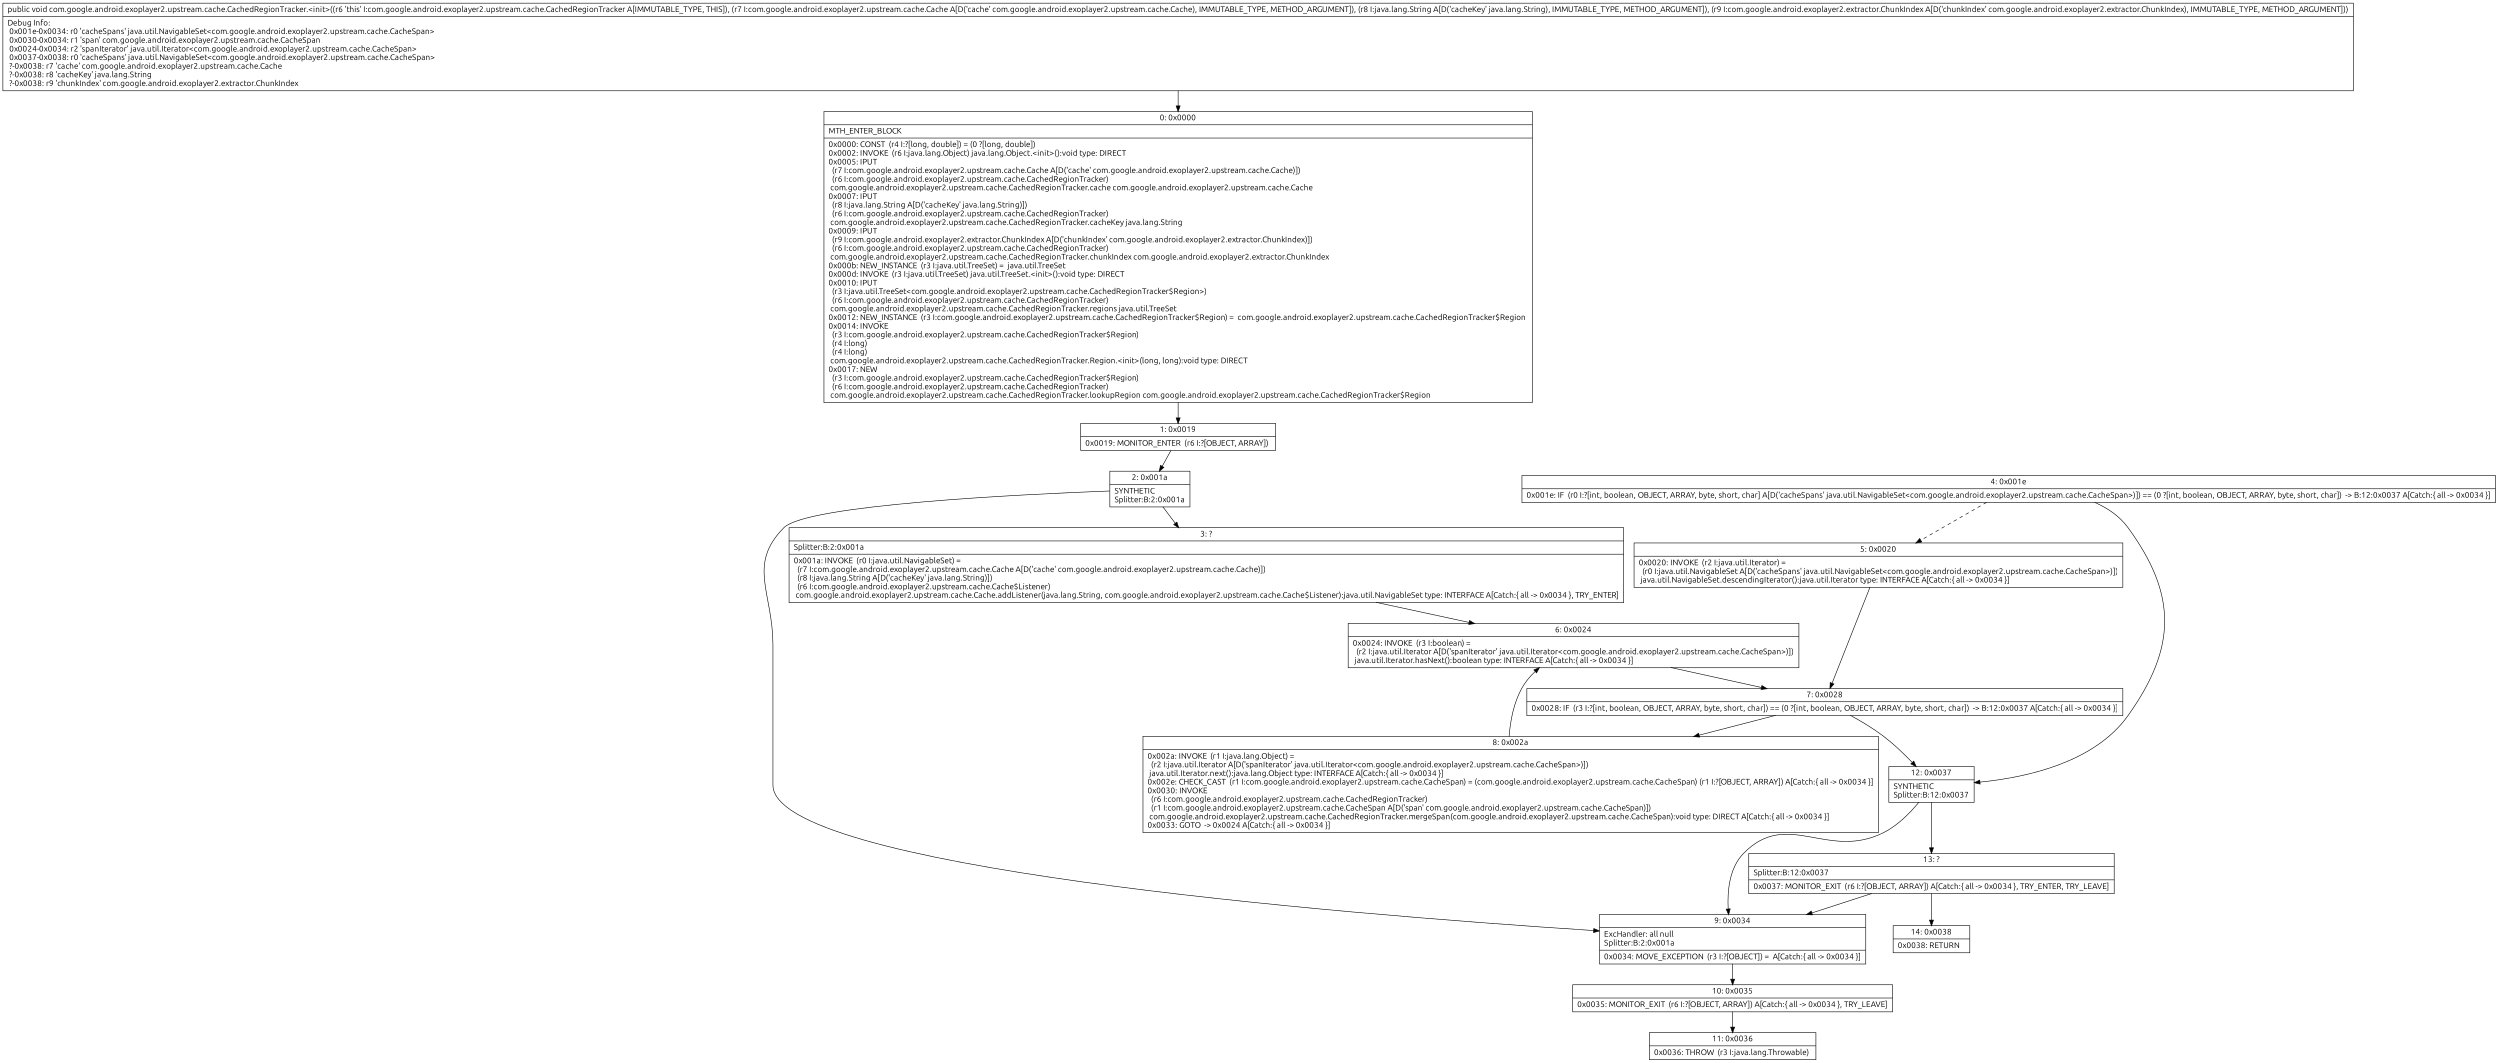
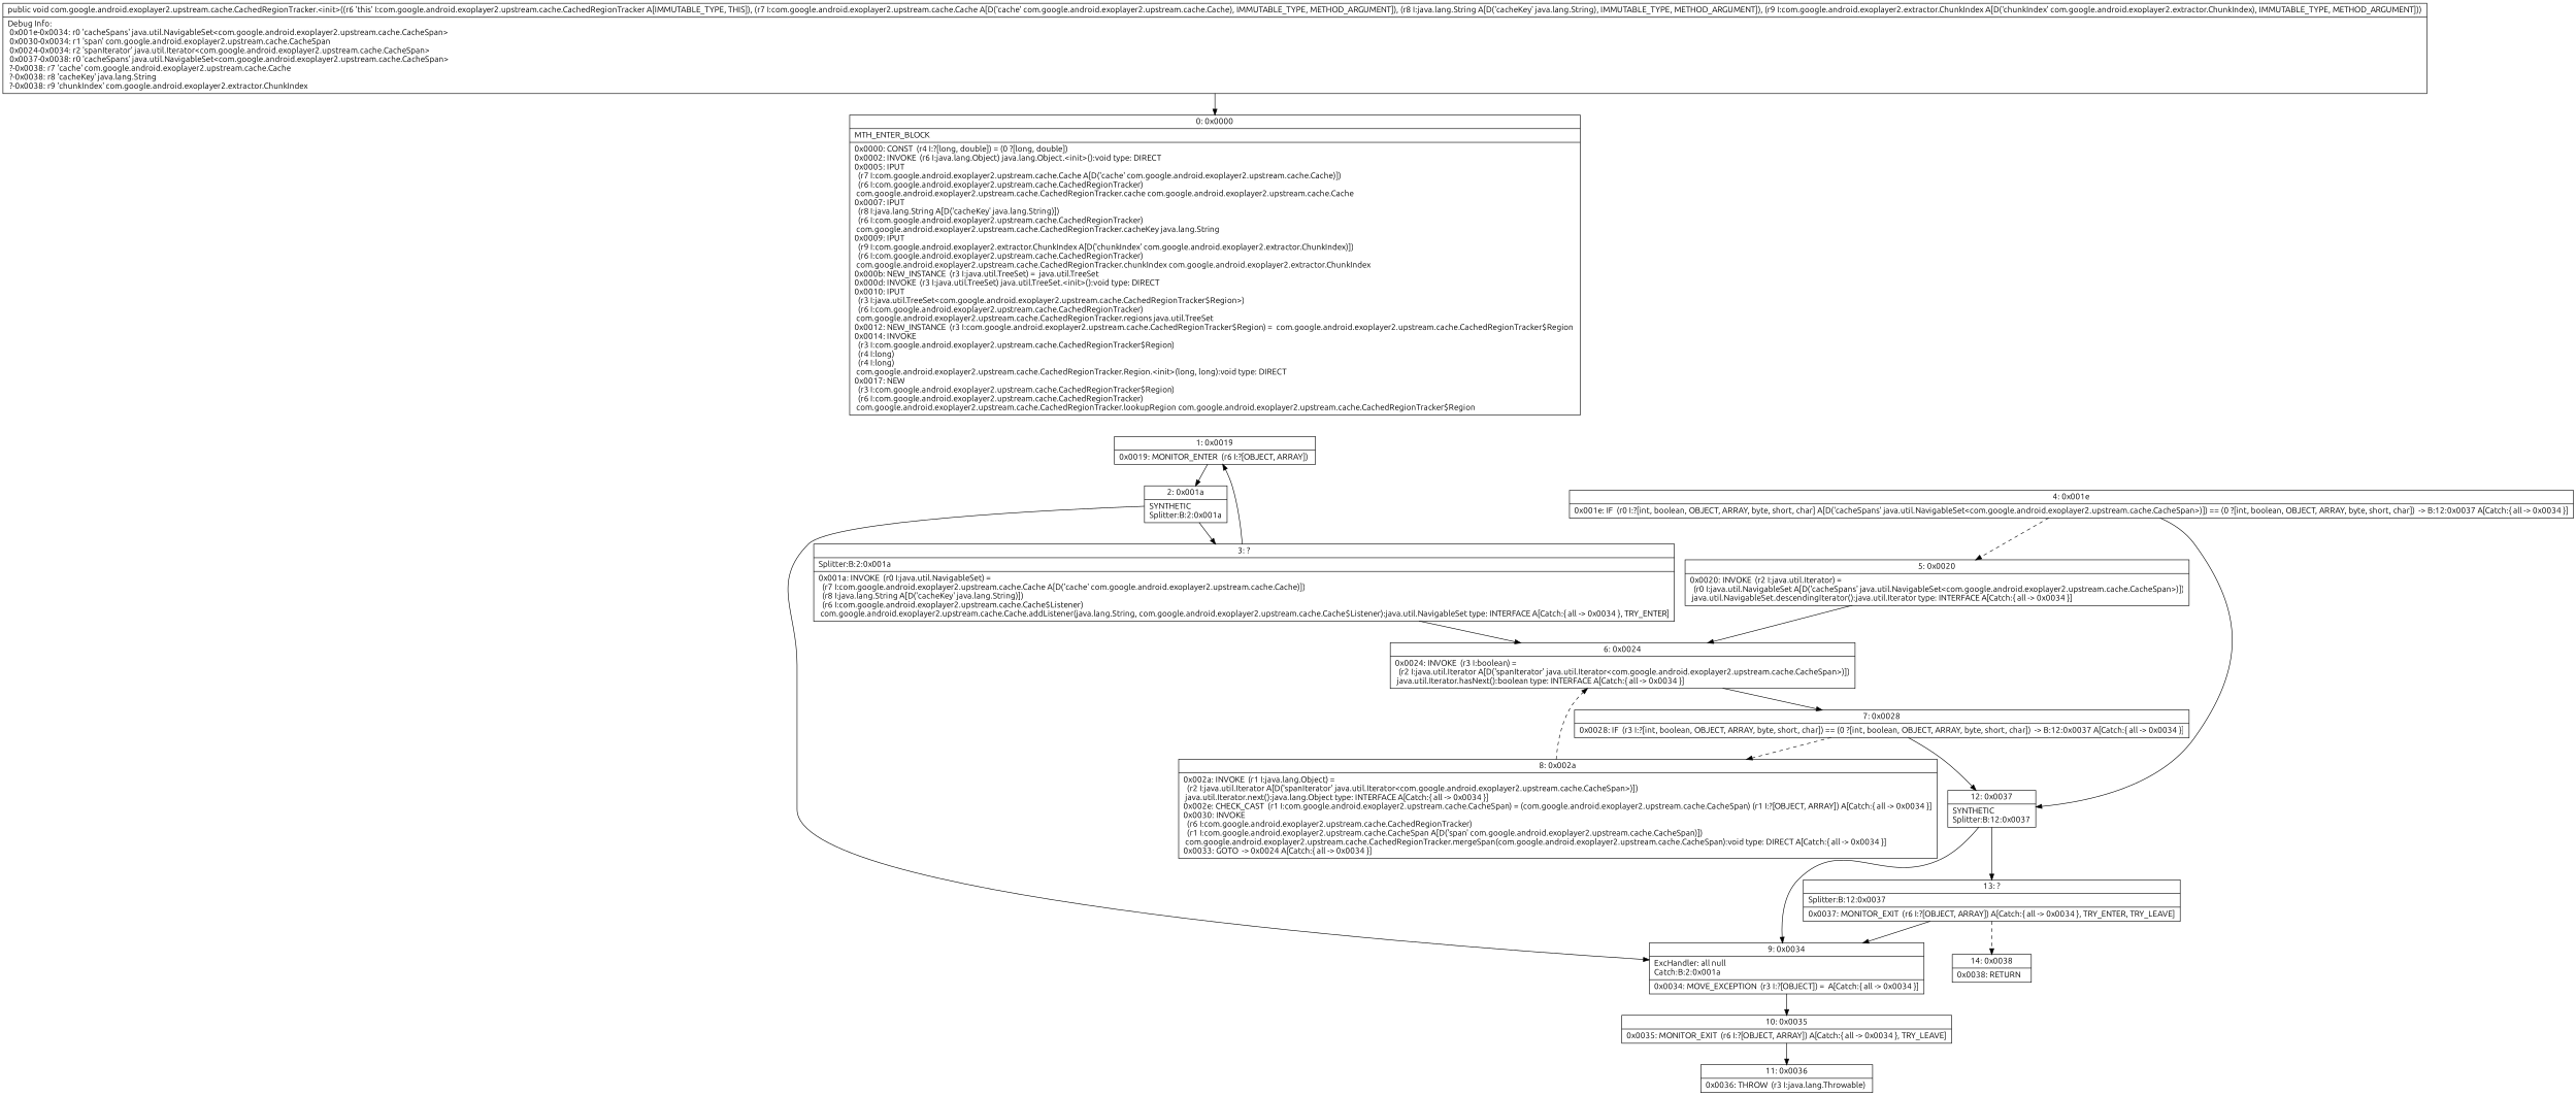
  digraph {
    fontname=Ubuntu
    node [fontname=Ubuntu shape=record]
    edge [fontname=Ubuntu]
    n1 [label="{0\:\ 0x0000|MTH_ENTER_BLOCK\l|0x0000: CONST  (r4 I:?[long, double]) = (0 ?[long, double]) \l0x0002: INVOKE  (r6 I:java.lang.Object) java.lang.Object.\<init\>():void type: DIRECT \l0x0005: IPUT  \l  (r7 I:com.google.android.exoplayer2.upstream.cache.Cache A[D('cache' com.google.android.exoplayer2.upstream.cache.Cache)])\l  (r6 I:com.google.android.exoplayer2.upstream.cache.CachedRegionTracker)\l com.google.android.exoplayer2.upstream.cache.CachedRegionTracker.cache com.google.android.exoplayer2.upstream.cache.Cache \l0x0007: IPUT  \l  (r8 I:java.lang.String A[D('cacheKey' java.lang.String)])\l  (r6 I:com.google.android.exoplayer2.upstream.cache.CachedRegionTracker)\l com.google.android.exoplayer2.upstream.cache.CachedRegionTracker.cacheKey java.lang.String \l0x0009: IPUT  \l  (r9 I:com.google.android.exoplayer2.extractor.ChunkIndex A[D('chunkIndex' com.google.android.exoplayer2.extractor.ChunkIndex)])\l  (r6 I:com.google.android.exoplayer2.upstream.cache.CachedRegionTracker)\l com.google.android.exoplayer2.upstream.cache.CachedRegionTracker.chunkIndex com.google.android.exoplayer2.extractor.ChunkIndex \l0x000b: NEW_INSTANCE  (r3 I:java.util.TreeSet) =  java.util.TreeSet \l0x000d: INVOKE  (r3 I:java.util.TreeSet) java.util.TreeSet.\<init\>():void type: DIRECT \l0x0010: IPUT  \l  (r3 I:java.util.TreeSet\<com.google.android.exoplayer2.upstream.cache.CachedRegionTracker$Region\>)\l  (r6 I:com.google.android.exoplayer2.upstream.cache.CachedRegionTracker)\l com.google.android.exoplayer2.upstream.cache.CachedRegionTracker.regions java.util.TreeSet \l0x0012: NEW_INSTANCE  (r3 I:com.google.android.exoplayer2.upstream.cache.CachedRegionTracker$Region) =  com.google.android.exoplayer2.upstream.cache.CachedRegionTracker$Region \l0x0014: INVOKE  \l  (r3 I:com.google.android.exoplayer2.upstream.cache.CachedRegionTracker$Region)\l  (r4 I:long)\l  (r4 I:long)\l com.google.android.exoplayer2.upstream.cache.CachedRegionTracker.Region.\<init\>(long, long):void type: DIRECT \l0x0017: NEW  \l  (r3 I:com.google.android.exoplayer2.upstream.cache.CachedRegionTracker$Region)\l  (r6 I:com.google.android.exoplayer2.upstream.cache.CachedRegionTracker)\l com.google.android.exoplayer2.upstream.cache.CachedRegionTracker.lookupRegion com.google.android.exoplayer2.upstream.cache.CachedRegionTracker$Region \l}"]
    n2 [label="{1\:\ 0x0019|0x0019: MONITOR_ENTER  (r6 I:?[OBJECT, ARRAY]) \l}"]
    n3 [label="{2\:\ 0x001a|SYNTHETIC\lSplitter:B:2:0x001a\l}"]
    n4 [label="{3\:\ ?|Splitter:B:2:0x001a\l|0x001a: INVOKE  (r0 I:java.util.NavigableSet) = \l  (r7 I:com.google.android.exoplayer2.upstream.cache.Cache A[D('cache' com.google.android.exoplayer2.upstream.cache.Cache)])\l  (r8 I:java.lang.String A[D('cacheKey' java.lang.String)])\l  (r6 I:com.google.android.exoplayer2.upstream.cache.Cache$Listener)\l com.google.android.exoplayer2.upstream.cache.Cache.addListener(java.lang.String, com.google.android.exoplayer2.upstream.cache.Cache$Listener):java.util.NavigableSet type: INTERFACE A[Catch:\{ all \-\> 0x0034 \}, TRY_ENTER]\l}"]
-   n5 [label="{9\:\ 0x0034|ExcHandler: all null\lSplitter:B:2:0x001a\l|0x0034: MOVE_EXCEPTION  (r3 I:?[OBJECT]) =  A[Catch:\{ all \-\> 0x0034 \}]\l}"]
+   n5 [label="{9\:\ 0x0034|ExcHandler: all null\lCatch:B:2:0x001a\l|0x0034: MOVE_EXCEPTION  (r3 I:?[OBJECT]) =  A[Catch:\{ all \-\> 0x0034 \}]\l}"]
    n6 [label="{6\:\ 0x0024|0x0024: INVOKE  (r3 I:boolean) = \l  (r2 I:java.util.Iterator A[D('spanIterator' java.util.Iterator\<com.google.android.exoplayer2.upstream.cache.CacheSpan\>)])\l java.util.Iterator.hasNext():boolean type: INTERFACE A[Catch:\{ all \-\> 0x0034 \}]\l}"]
    n7 [label="{10\:\ 0x0035|0x0035: MONITOR_EXIT  (r6 I:?[OBJECT, ARRAY]) A[Catch:\{ all \-\> 0x0034 \}, TRY_LEAVE]\l}"]
    n8 [label="{4\:\ 0x001e|0x001e: IF  (r0 I:?[int, boolean, OBJECT, ARRAY, byte, short, char] A[D('cacheSpans' java.util.NavigableSet\<com.google.android.exoplayer2.upstream.cache.CacheSpan\>)]) == (0 ?[int, boolean, OBJECT, ARRAY, byte, short, char])  \-\> B:12:0x0037 A[Catch:\{ all \-\> 0x0034 \}]\l}"]
    n9 [label="{5\:\ 0x0020|0x0020: INVOKE  (r2 I:java.util.Iterator) = \l  (r0 I:java.util.NavigableSet A[D('cacheSpans' java.util.NavigableSet\<com.google.android.exoplayer2.upstream.cache.CacheSpan\>)])\l java.util.NavigableSet.descendingIterator():java.util.Iterator type: INTERFACE A[Catch:\{ all \-\> 0x0034 \}]\l}"]
    n10 [label="{12\:\ 0x0037|SYNTHETIC\lSplitter:B:12:0x0037\l}"]
    n11 [label="{13\:\ ?|Splitter:B:12:0x0037\l|0x0037: MONITOR_EXIT  (r6 I:?[OBJECT, ARRAY]) A[Catch:\{ all \-\> 0x0034 \}, TRY_ENTER, TRY_LEAVE]\l}"]
    n12 [label="{7\:\ 0x0028|0x0028: IF  (r3 I:?[int, boolean, OBJECT, ARRAY, byte, short, char]) == (0 ?[int, boolean, OBJECT, ARRAY, byte, short, char])  \-\> B:12:0x0037 A[Catch:\{ all \-\> 0x0034 \}]\l}"]
    n13 [label="{8\:\ 0x002a|0x002a: INVOKE  (r1 I:java.lang.Object) = \l  (r2 I:java.util.Iterator A[D('spanIterator' java.util.Iterator\<com.google.android.exoplayer2.upstream.cache.CacheSpan\>)])\l java.util.Iterator.next():java.lang.Object type: INTERFACE A[Catch:\{ all \-\> 0x0034 \}]\l0x002e: CHECK_CAST  (r1 I:com.google.android.exoplayer2.upstream.cache.CacheSpan) = (com.google.android.exoplayer2.upstream.cache.CacheSpan) (r1 I:?[OBJECT, ARRAY]) A[Catch:\{ all \-\> 0x0034 \}]\l0x0030: INVOKE  \l  (r6 I:com.google.android.exoplayer2.upstream.cache.CachedRegionTracker)\l  (r1 I:com.google.android.exoplayer2.upstream.cache.CacheSpan A[D('span' com.google.android.exoplayer2.upstream.cache.CacheSpan)])\l com.google.android.exoplayer2.upstream.cache.CachedRegionTracker.mergeSpan(com.google.android.exoplayer2.upstream.cache.CacheSpan):void type: DIRECT A[Catch:\{ all \-\> 0x0034 \}]\l0x0033: GOTO  \-\> 0x0024 A[Catch:\{ all \-\> 0x0034 \}]\l}"]
    n14 [label="{11\:\ 0x0036|0x0036: THROW  (r3 I:java.lang.Throwable) \l}"]
    n15 [label="{14\:\ 0x0038|0x0038: RETURN   \l}"]
    n16 [label="{public void com.google.android.exoplayer2.upstream.cache.CachedRegionTracker.\<init\>((r6 'this' I:com.google.android.exoplayer2.upstream.cache.CachedRegionTracker A[IMMUTABLE_TYPE, THIS]), (r7 I:com.google.android.exoplayer2.upstream.cache.Cache A[D('cache' com.google.android.exoplayer2.upstream.cache.Cache), IMMUTABLE_TYPE, METHOD_ARGUMENT]), (r8 I:java.lang.String A[D('cacheKey' java.lang.String), IMMUTABLE_TYPE, METHOD_ARGUMENT]), (r9 I:com.google.android.exoplayer2.extractor.ChunkIndex A[D('chunkIndex' com.google.android.exoplayer2.extractor.ChunkIndex), IMMUTABLE_TYPE, METHOD_ARGUMENT]))  | Debug Info:\l  0x001e\-0x0034: r0 'cacheSpans' java.util.NavigableSet\<com.google.android.exoplayer2.upstream.cache.CacheSpan\>\l  0x0030\-0x0034: r1 'span' com.google.android.exoplayer2.upstream.cache.CacheSpan\l  0x0024\-0x0034: r2 'spanIterator' java.util.Iterator\<com.google.android.exoplayer2.upstream.cache.CacheSpan\>\l  0x0037\-0x0038: r0 'cacheSpans' java.util.NavigableSet\<com.google.android.exoplayer2.upstream.cache.CacheSpan\>\l  ?\-0x0038: r7 'cache' com.google.android.exoplayer2.upstream.cache.Cache\l  ?\-0x0038: r8 'cacheKey' java.lang.String\l  ?\-0x0038: r9 'chunkIndex' com.google.android.exoplayer2.extractor.ChunkIndex\l}"]
-   n1 -> n2
+   n4 -> n2
    n2 -> n3
    n3 -> n4
    n3 -> n5
    n4 -> n6
    n5 -> n7
    n6 -> n12
    n7 -> n14
    n8 -> n9 [style=dashed]
    n8 -> n10
-   n9 -> n12
+   n9 -> n6
    n10 -> n5
    n10 -> n11
    n11 -> n5
-   n11 -> n15
+   n11 -> n15 [style=dashed]
    n12 -> n10
-   n12 -> n13 [style=solid]
-   n13 -> n6
+   n12 -> n13 [style=dashed]
+   n13 -> n6 [style=dashed]
    n16 -> n1
  }
